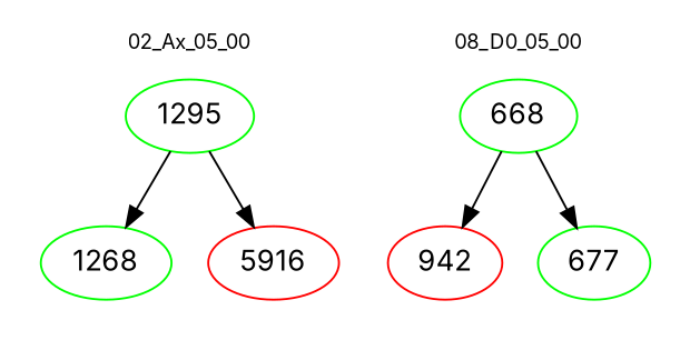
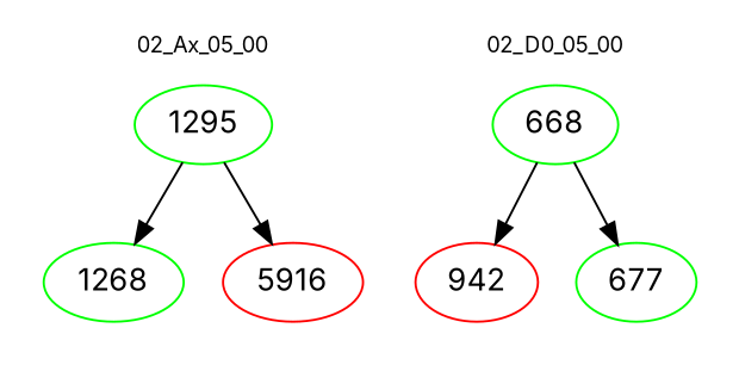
  digraph {
    fontname=Inter
    node [color=green fontname=Inter]
    edge [color=black fontname=Inter]
    n1 [label=1295]
    n2 [label=1268]
    n3 [color=red label=5916]
    n4 [label=668]
    n5 [color=red label=942]
    n6 [label=677]
    subgraph cluster_1 {
      color=white
      fontsize=10
      label="02_Ax_05_00"
      n1
      n2
      n3
    }
    subgraph cluster_2 {
      color=white
      fontsize=10
-     label="08_D0_05_00"
+     label="02_D0_05_00"
      n4
      n5
      n6
    }
    n1 -> n2
    n1 -> n3
    n4 -> n5
    n4 -> n6
  }
